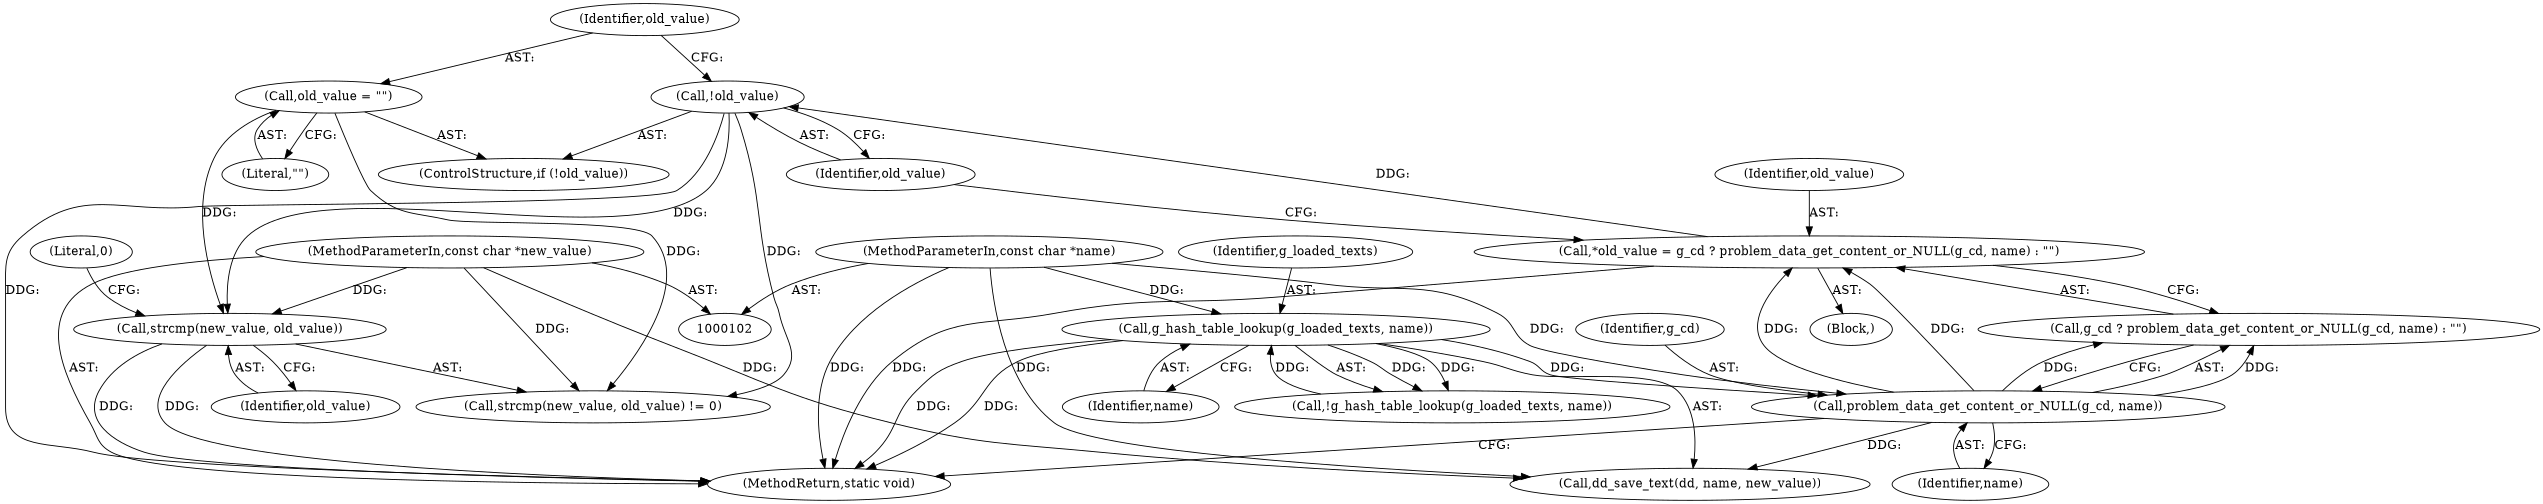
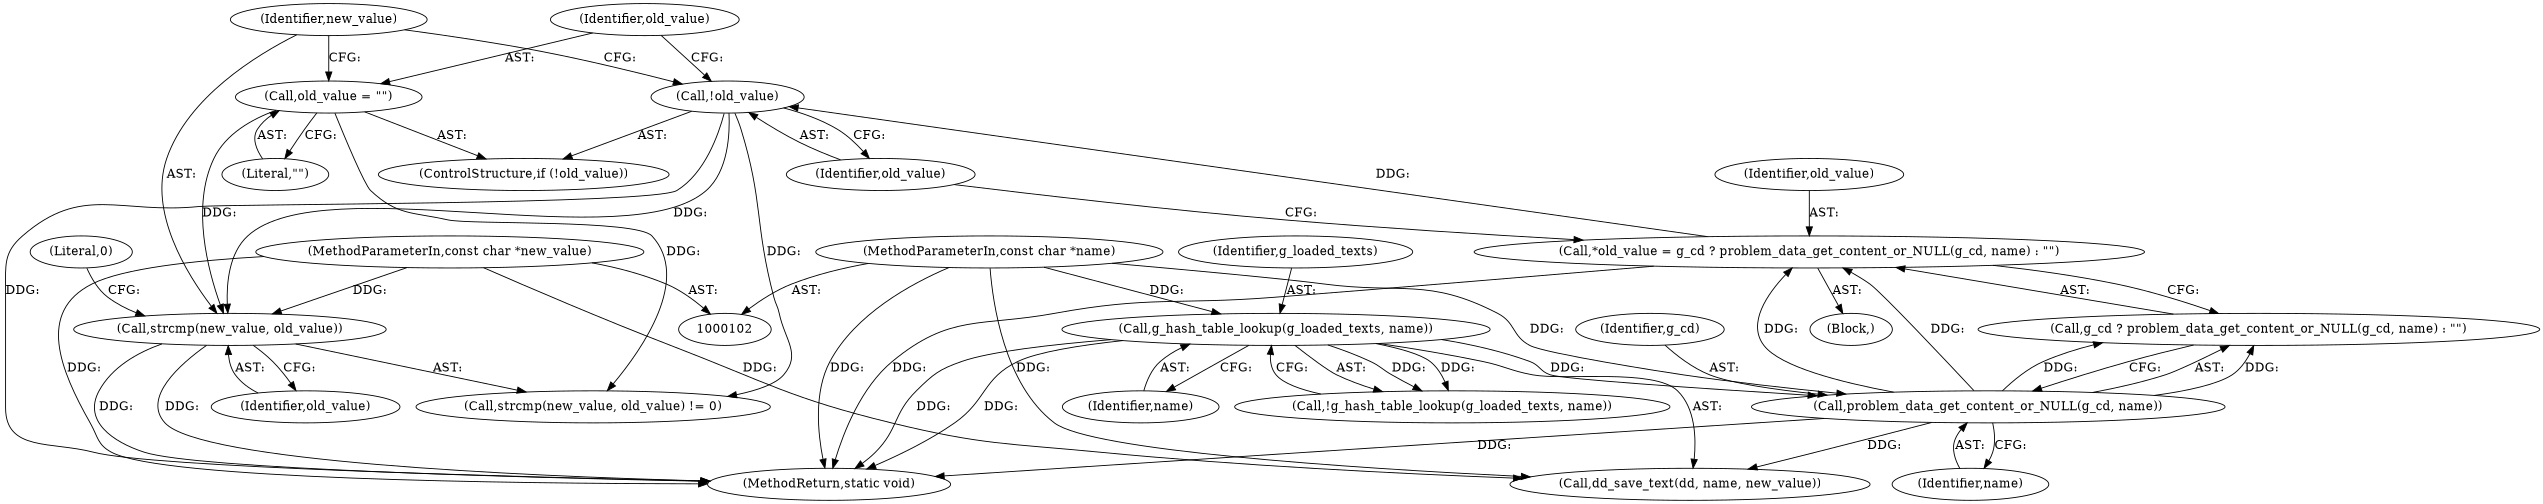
  digraph {
    n1 [label="(Call,strcmp(new_value, old_value))"]
    n2 [label="(Call,strcmp(new_value, old_value) != 0)"]
    n3 [label="(Identifier,old_value)"]
    n4 [label="(MethodReturn,static void)"]
    n5 [label="(MethodParameterIn,const char *new_value)"]
    n6 [label="(Call,dd_save_text(dd, name, new_value))"]
    1000102
    n8 [label="(Call,old_value = \"\")"]
    n9 [label="(ControlStructure,if (!old_value))"]
    n10 [label="(Literal,\"\")"]
    n11 [label="(Call,!old_value)"]
    n12 [label="(Identifier,old_value)"]
    n13 [label="(Call,*old_value = g_cd ? problem_data_get_content_or_NULL(g_cd, name) : \"\")"]
    n14 [label="(Block,)"]
    n15 [label="(Call,g_cd ? problem_data_get_content_or_NULL(g_cd, name) : \"\")"]
    n16 [label="(Call,problem_data_get_content_or_NULL(g_cd, name))"]
    n17 [label="(Identifier,name)"]
    n18 [label="(Call,g_hash_table_lookup(g_loaded_texts, name))"]
    n19 [label="(Identifier,name)"]
    n20 [label="(Call,!g_hash_table_lookup(g_loaded_texts, name))"]
    n21 [label="(MethodParameterIn,const char *name)"]
    n22 [label="(Identifier,g_loaded_texts)"]
    n23 [label="(Identifier,g_cd)"]
+   n24 [label="(Identifier,new_value)"]
    n25 [label="(Identifier,old_value)"]
    n26 [label="(Identifier,old_value)"]
    n27 [label="(Literal,0)"]
    n1 -> n2 [label="AST: "]
    n1 -> n3 [label="CFG: "]
    n1 -> n4 [label="DDG: "]
    n1 -> n4 [label="DDG: "]
    n3 -> n1 [label="AST: "]
    n5 -> n1 [label="DDG: "]
-   n5 -> n2 [label="DDG: "]
-   n5 -> n4 [label="AST: "]
+   n5 -> n4 [label="DDG: "]
    n5 -> n6 [label="DDG: "]
    n5 -> 1000102 [label="AST: "]
    n8 -> n1 [label="DDG: "]
    n8 -> n2 [label="DDG: "]
    n8 -> n9 [label="AST: "]
    n8 -> n10 [label="CFG: "]
    n10 -> n8 [label="AST: "]
    n11 -> n1 [label="DDG: "]
    n11 -> n2 [label="DDG: "]
    n11 -> n4 [label="DDG: "]
    n11 -> n9 [label="AST: "]
    n11 -> n12 [label="CFG: "]
    n12 -> n11 [label="AST: "]
    n12 -> n13 [label="CFG: "]
    n13 -> n4 [label="DDG: "]
    n13 -> n11 [label="DDG: "]
    n13 -> n14 [label="AST: "]
    n13 -> n15 [label="CFG: "]
    n15 -> n13 [label="AST: "]
    n15 -> n16 [label="CFG: "]
-   n16 -> n4 [label="CFG: "]
+   n16 -> n4 [label="DDG: "]
    n16 -> n6 [label="DDG: "]
    n16 -> n13 [label="DDG: "]
    n16 -> n13 [label="DDG: "]
    n16 -> n15 [label="AST: "]
    n16 -> n15 [label="DDG: "]
    n16 -> n15 [label="DDG: "]
    n16 -> n17 [label="CFG: "]
    n17 -> n16 [label="AST: "]
    n18 -> n4 [label="DDG: "]
    n18 -> n4 [label="DDG: "]
    n18 -> n6 [label="AST: "]
    n18 -> n16 [label="DDG: "]
    n18 -> n19 [label="CFG: "]
    n18 -> n20 [label="AST: "]
    n18 -> n20 [label="DDG: "]
    n18 -> n20 [label="DDG: "]
    n19 -> n18 [label="AST: "]
-   n20 -> n18 [label="DDG: "]
+   n20 -> n18 [label="CFG: "]
    n21 -> n4 [label="DDG: "]
    n21 -> n6 [label="DDG: "]
    n21 -> 1000102 [label="AST: "]
    n21 -> n16 [label="DDG: "]
    n21 -> n18 [label="DDG: "]
    n22 -> n18 [label="AST: "]
    n23 -> n16 [label="AST: "]
+   n24 -> n1 [label="AST: "]
+   n24 -> n8 [label="CFG: "]
+   n24 -> n11 [label="CFG: "]
    n25 -> n13 [label="AST: "]
    n26 -> n8 [label="AST: "]
    n26 -> n11 [label="CFG: "]
    n27 -> n1 [label="CFG: "]
  }
